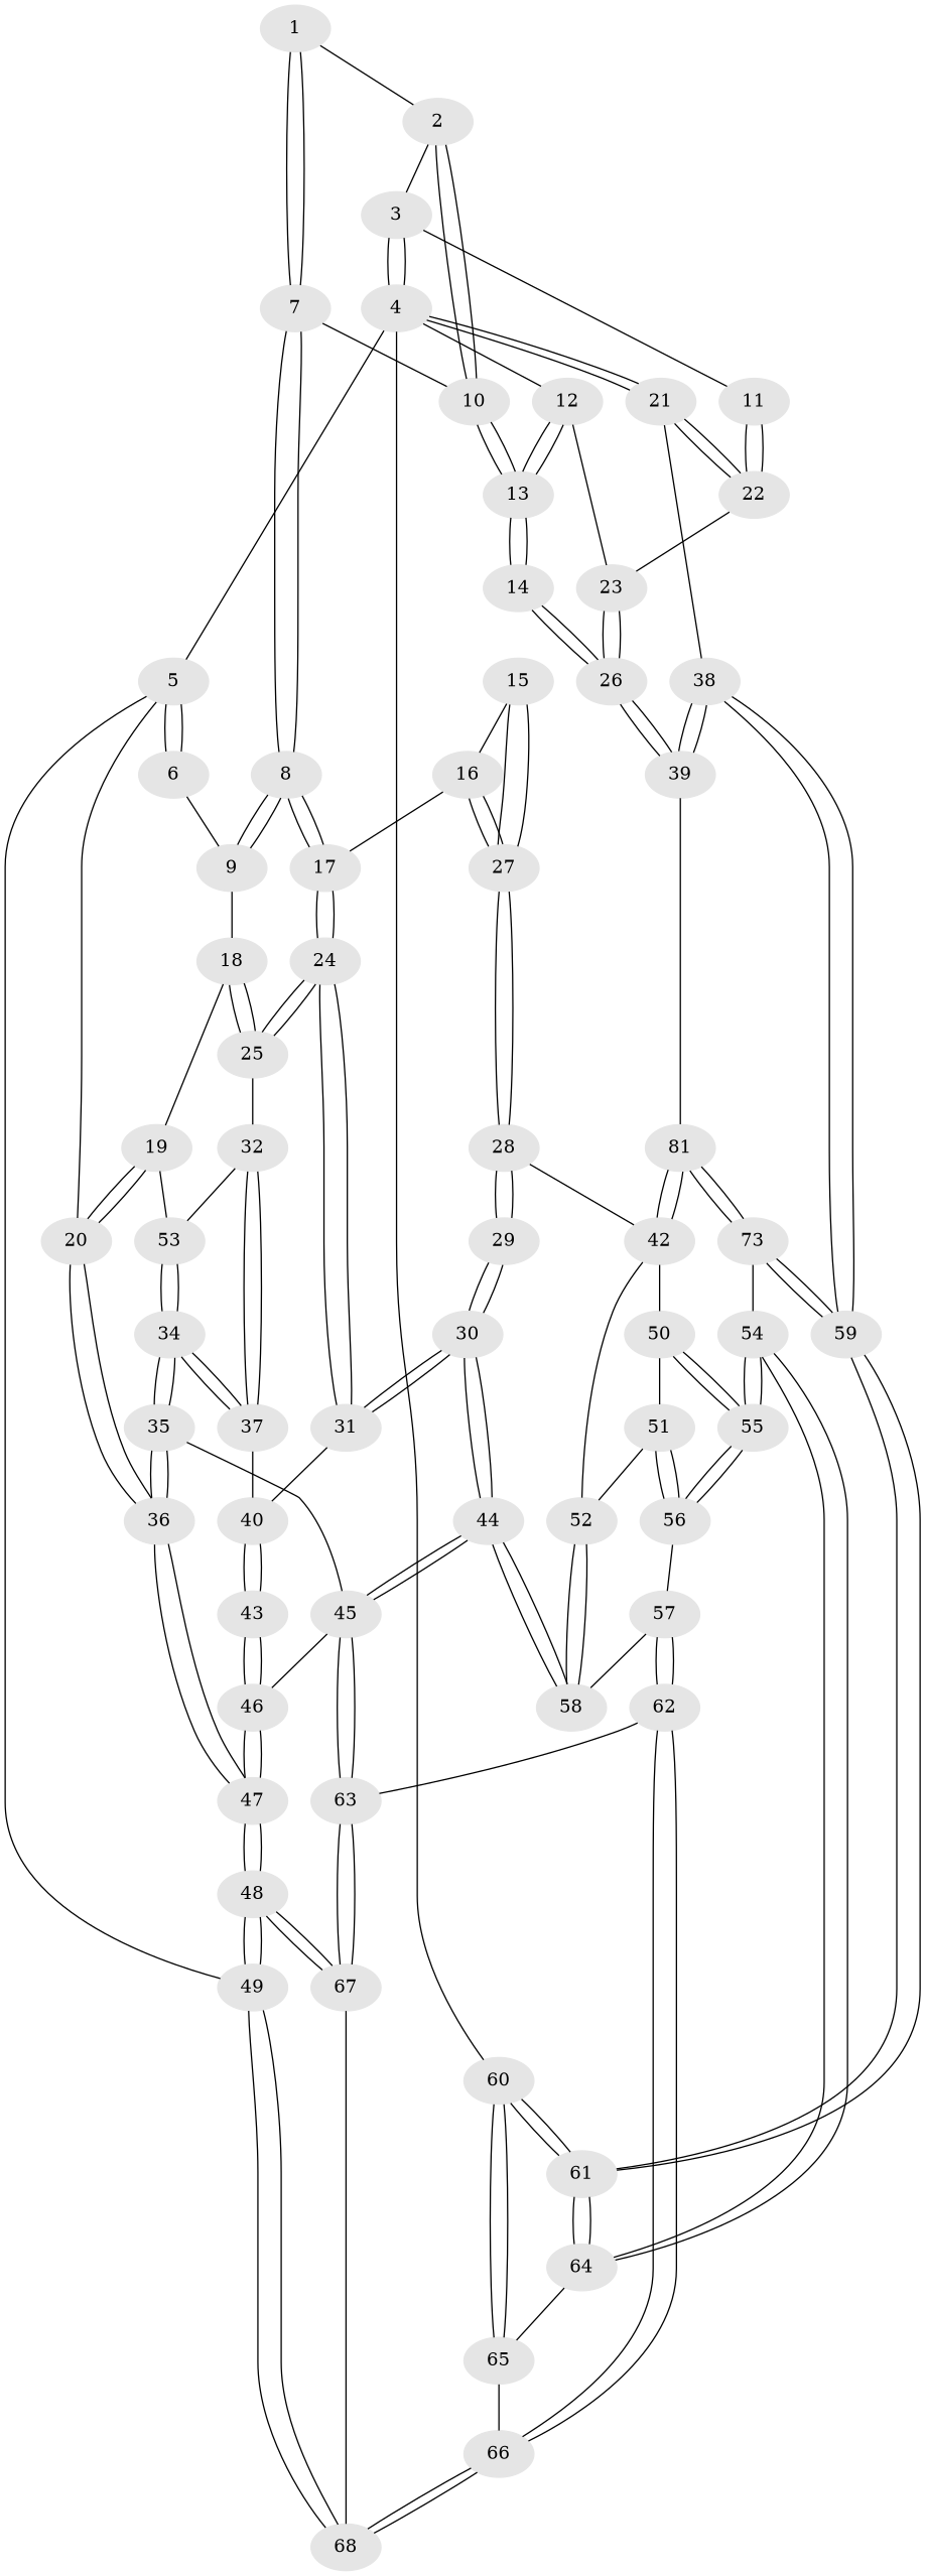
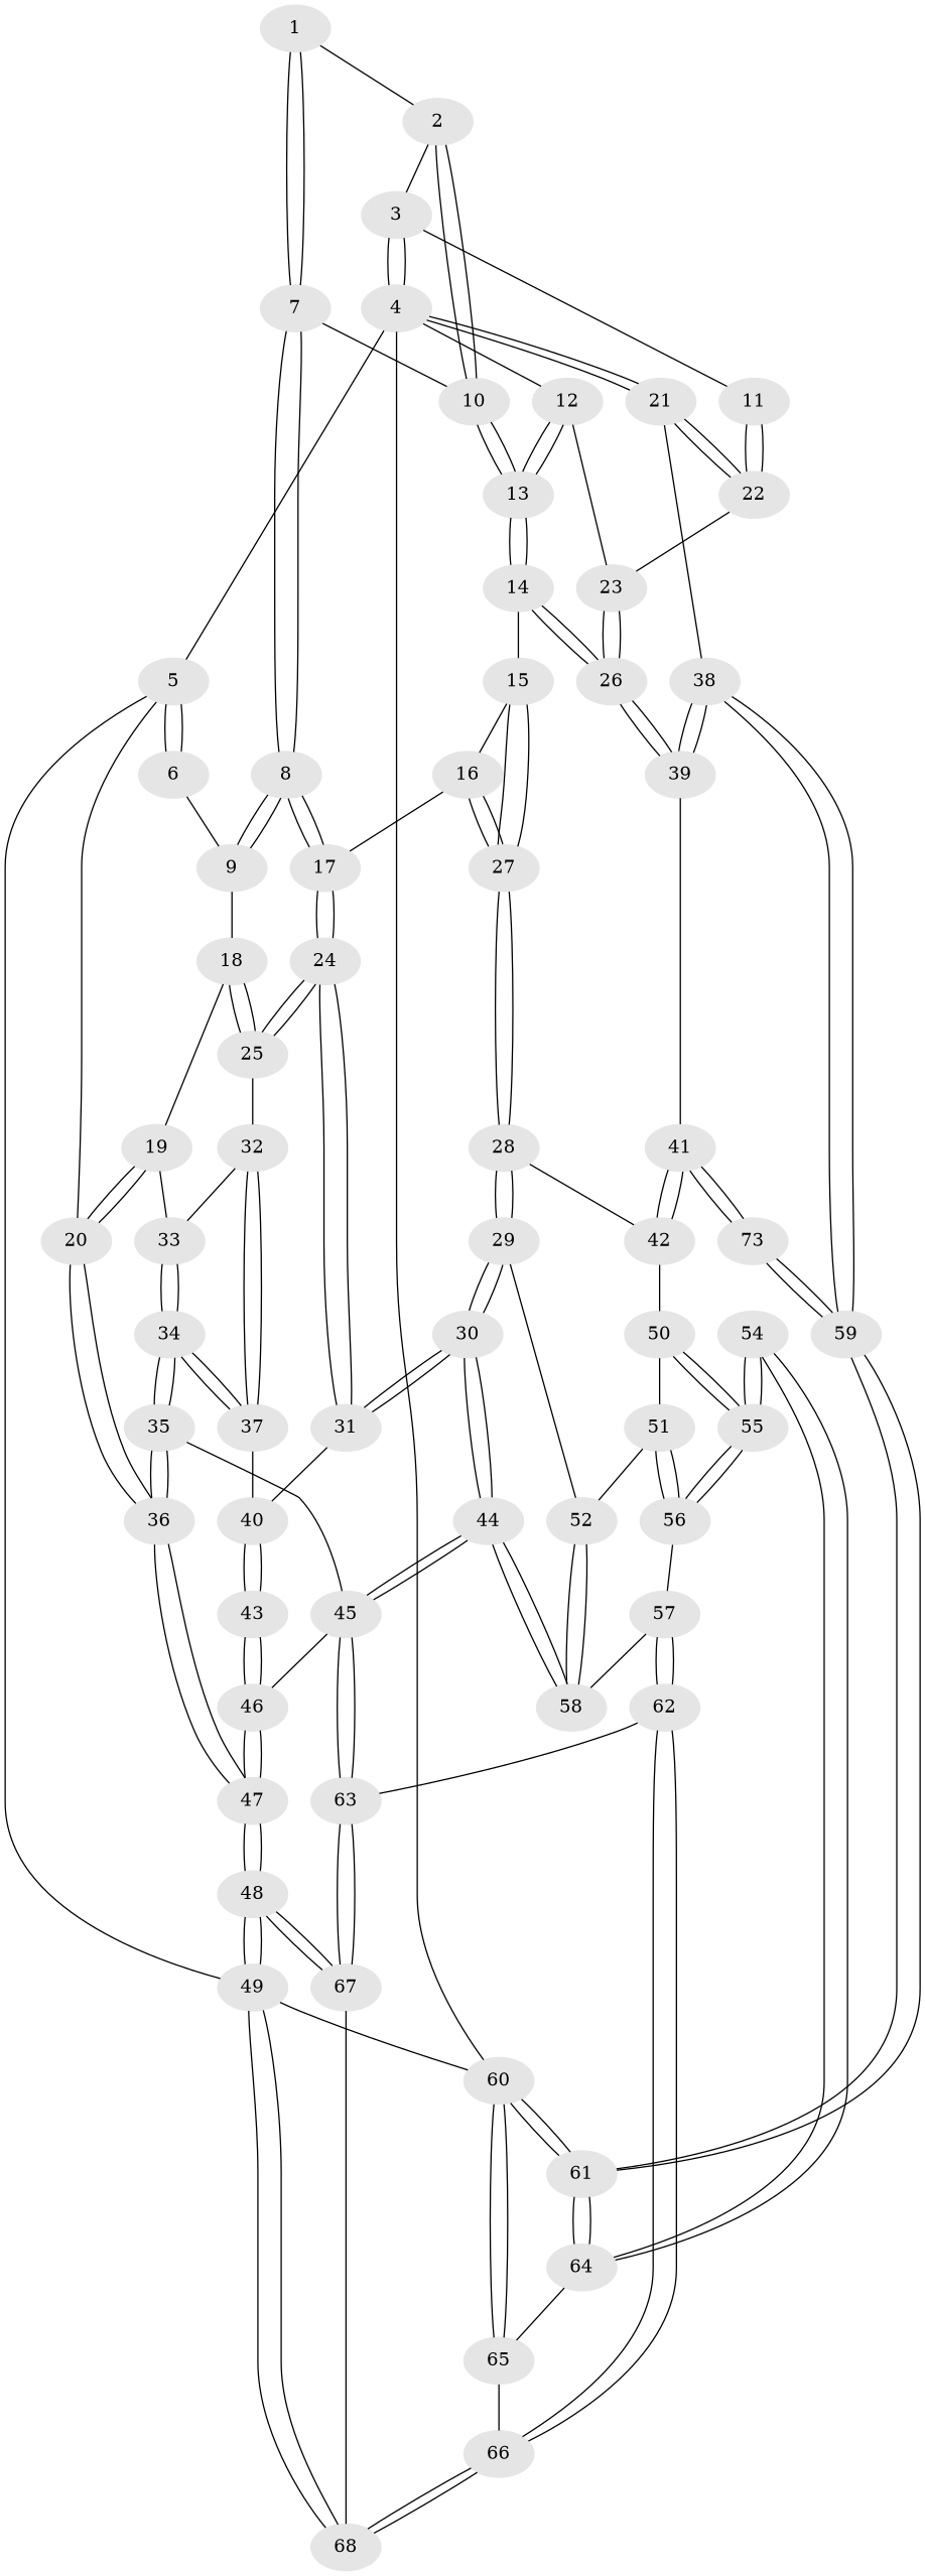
  graph {
    node [color=gray90 style=filled]
    1
    2
    7
    3
    10
    8
    4
    11
    13
    5
    21
    60
    12
    22
    6
    20
    49
    38
    61
    65
    9
    36
    68
    18
    17
    24
    19
    25
    14
    23
    26
    15
    16
    27
    39
    28
    31
-   33 [label=53]
+   33
    32
    34
    47
    59
    40
    37
-   41 [label=81]
+   41
    29
    42
    30
    52
    50
    44
    58
    45
    43
    35
    46
    48
    n58 [label=73]
    54
    51
    55
    63
    67
    56
    57
    64
    62
    66
    1 -- 2
    1 -- 7
    1 -- 7
    2 -- 3
    2 -- 10
    2 -- 10
    7 -- 10
    7 -- 8
    7 -- 8
    3 -- 4
    3 -- 4
    3 -- 11
    10 -- 13
    10 -- 13
    8 -- 9
    8 -- 9
    8 -- 17
    8 -- 17
    4 -- 5
    4 -- 21
    4 -- 21
    4 -- 60
    4 -- 12
    11 -- 22
    11 -- 22
    13 -- 14
    13 -- 14
    5 -- 6
    5 -- 6
    5 -- 20
    5 -- 49
    21 -- 22
    21 -- 22
    21 -- 38
    60 -- 61
    60 -- 61
    60 -- 65
    60 -- 65
    12 -- 13
    12 -- 13
    12 -- 23
    22 -- 23
    6 -- 9
    20 -- 36
    20 -- 36
+   49 -- 60
    49 -- 68
    49 -- 68
    38 -- 39
    38 -- 39
    38 -- 59
    38 -- 59
    61 -- 64
    61 -- 64
    65 -- 66
    9 -- 18
    36 -- 47
    36 -- 47
    18 -- 19
    18 -- 25
    18 -- 25
    17 -- 24
    17 -- 24
    24 -- 25
    24 -- 25
    24 -- 31
    24 -- 31
    19 -- 20
    19 -- 20
    19 -- 33
    25 -- 32
    14 -- 26
    14 -- 26
+   14 -- 15
    23 -- 26
    23 -- 26
    26 -- 39
    26 -- 39
    15 -- 16
    15 -- 27
    15 -- 27
    16 -- 17
    16 -- 27
    16 -- 27
    27 -- 28
    27 -- 28
    39 -- 41
    28 -- 29
    28 -- 29
    28 -- 42
    31 -- 40
    33 -- 34
    33 -- 34
    32 -- 33
    32 -- 37
    32 -- 37
    34 -- 37
    34 -- 37
    34 -- 35
    34 -- 35
    47 -- 48
    47 -- 48
    59 -- 61
    59 -- 61
    40 -- 43
    40 -- 43
    37 -- 40
    41 -- 42
    41 -- 42
    41 -- n58
    41 -- n58
    29 -- 30
    29 -- 30
-   42 -- 52
+   29 -- 52
    42 -- 50
    30 -- 31
    30 -- 31
    30 -- 44
    30 -- 44
    52 -- 58
    52 -- 58
    50 -- 51
    50 -- 55
    50 -- 55
    44 -- 58
    44 -- 58
    44 -- 45
    44 -- 45
    45 -- 46
    45 -- 63
    45 -- 63
    43 -- 46
    43 -- 46
    35 -- 36
    35 -- 36
    35 -- 45
    46 -- 47
    46 -- 47
    48 -- 49
    48 -- 49
    48 -- 67
    48 -- 67
    n58 -- 59
    n58 -- 59
-   n58 -- 54
    54 -- 55
    54 -- 55
    54 -- 64
    54 -- 64
    51 -- 52
    51 -- 56
    51 -- 56
    55 -- 56
    55 -- 56
    63 -- 67
    63 -- 67
    67 -- 68
    56 -- 57
    57 -- 58
    57 -- 62
    57 -- 62
    64 -- 65
    62 -- 63
    62 -- 66
    62 -- 66
    66 -- 68
    66 -- 68
  }
